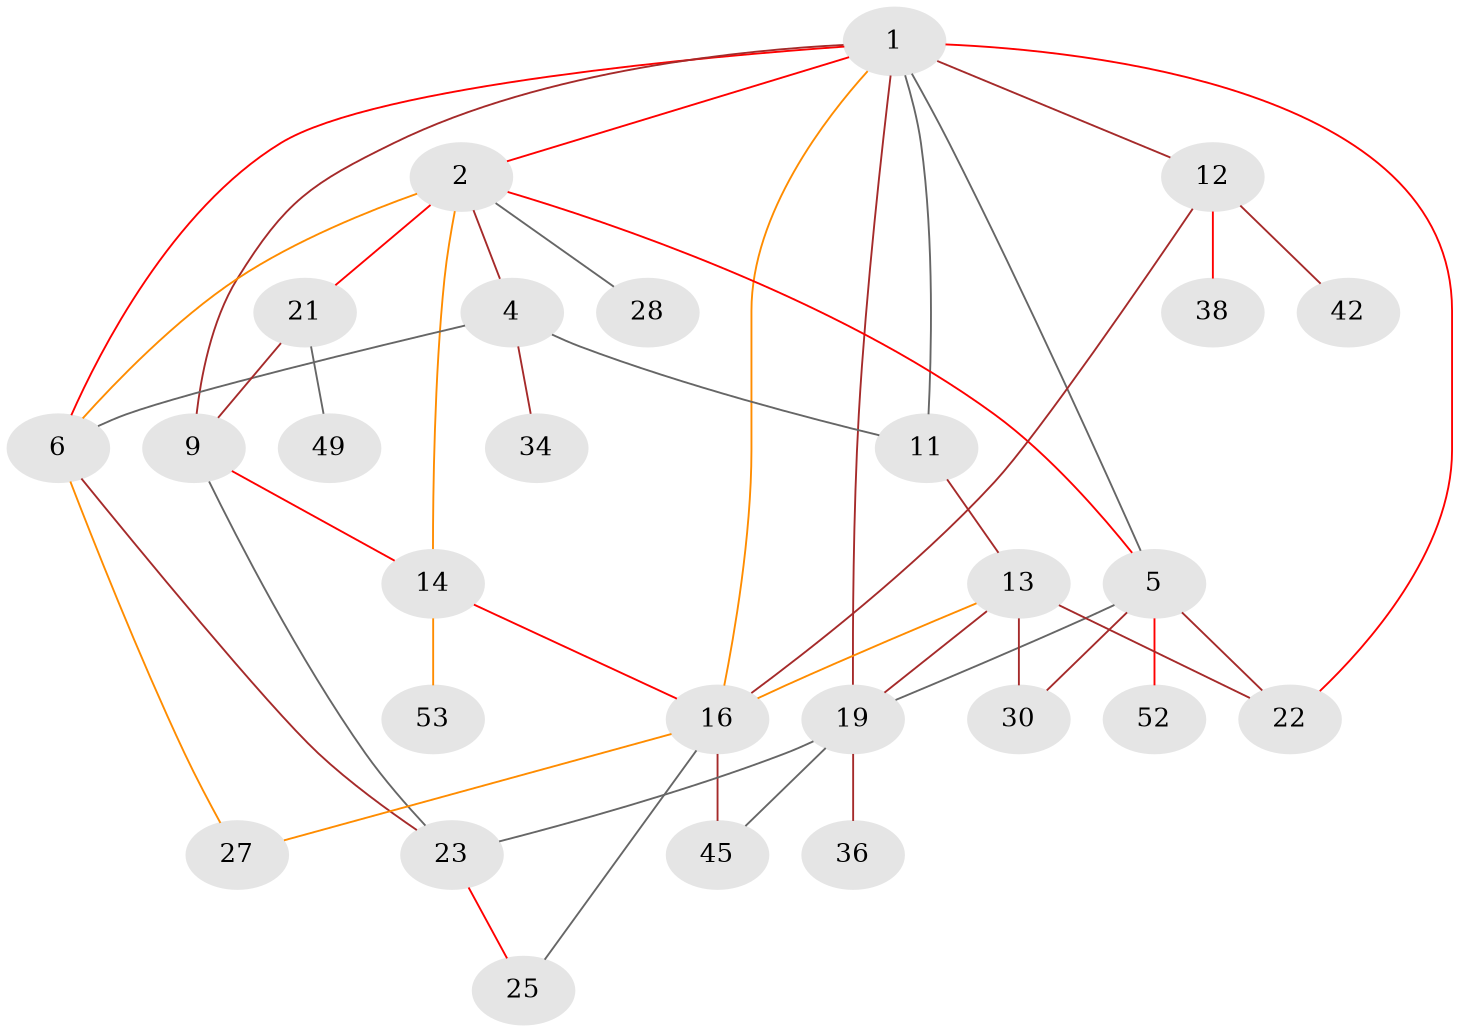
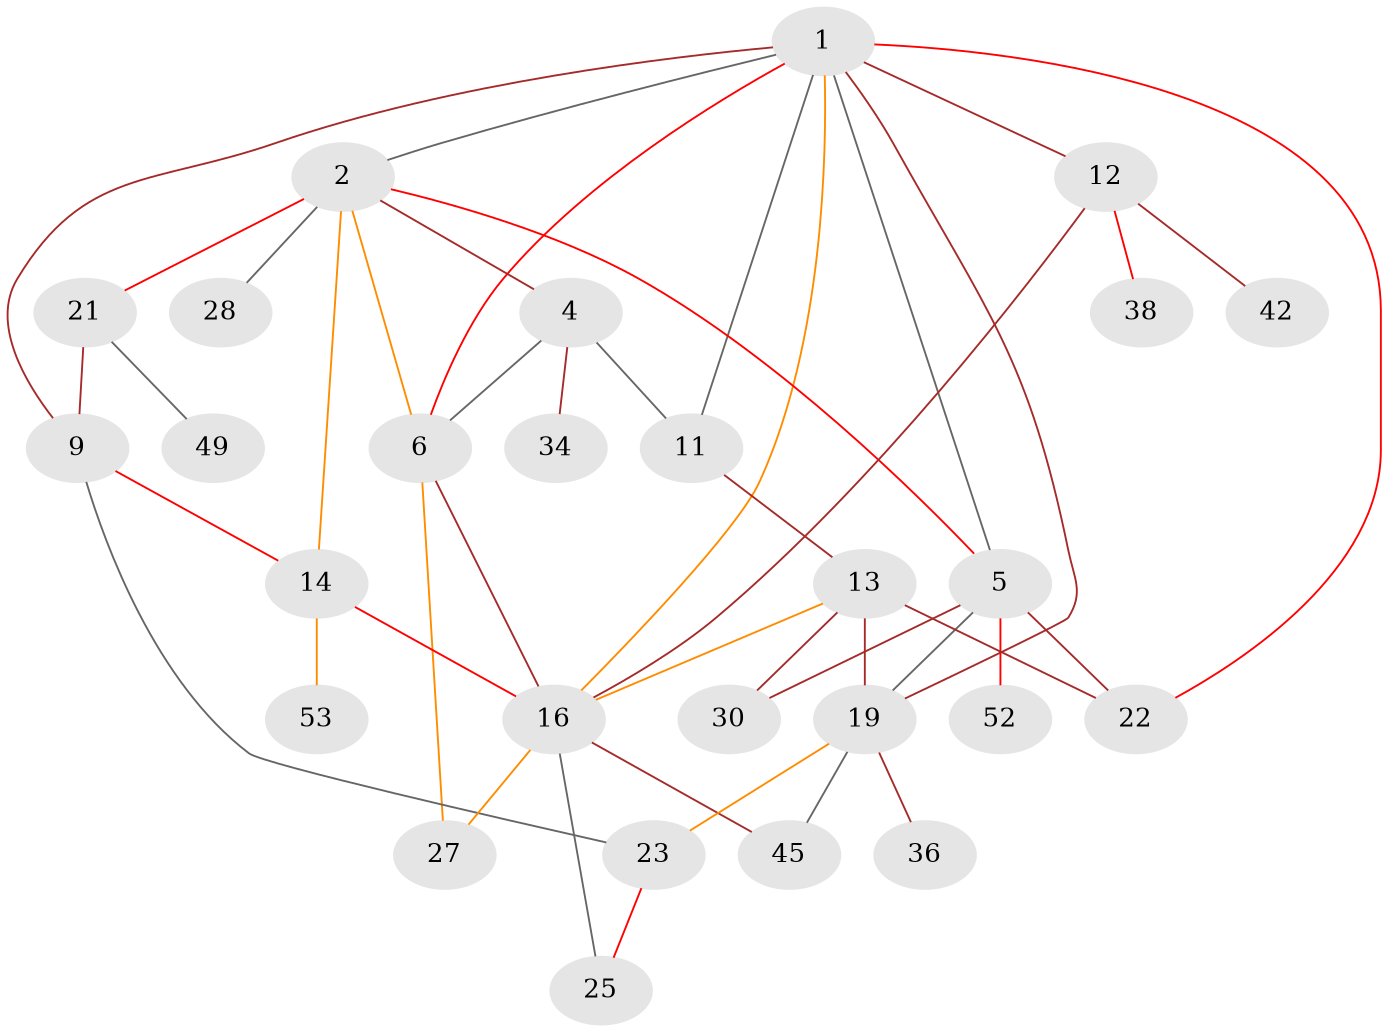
  graph {
    node [color=gray90 style=filled]
    edge [color=brown]
    1 [super="+3+54"]
    2 [super="+8"]
    5 [super="+17"]
    6 [super="+7"]
    9 [super="+15"]
    11
    12 [super="+31"]
    16 [super="+18+37+32"]
    19 [super="+48"]
    22 [super="+56"]
    4 [super="+55"]
    14 [super="+29"]
    21
    28 [super="+47"]
    30 [super="+46"]
    52
    27
    23
    13 [super="+44+40"]
    38
    42
    25 [super="+39"]
    45
    36
    34
    53
    49
-   1 -- 2 [color=red]
+   1 -- 2 [color=gray40]
    1 -- 5 [color=gray40]
    1 -- 6 [color=red]
    1 -- 9
    1 -- 11 [color=gray40]
    1 -- 12
    1 -- 16 [color=darkorange]
    1 -- 19
    1 -- 22 [color=red]
    2 -- 5 [color=red]
    2 -- 6 [color=darkorange]
    2 -- 4
    2 -- 14 [color=darkorange]
    2 -- 21 [color=red weight=2]
    2 -- 28 [color=gray40]
    5 -- 19 [color=gray40]
    5 -- 22
    5 -- 30
    5 -- 52 [color=red]
-   6 -- 23
+   6 -- 16
    6 -- 27 [color=darkorange]
    9 -- 14 [color=red]
    9 -- 23 [color=gray40]
    11 -- 13
    12 -- 16
    12 -- 38 [color=red]
    12 -- 42
    16 -- 27 [color=darkorange]
    16 -- 25 [color=gray40]
    16 -- 45
-   19 -- 23 [color=gray40]
+   19 -- 23 [color=darkorange]
    19 -- 45 [color=gray40]
    19 -- 36
    4 -- 6 [color=gray40]
    4 -- 11 [color=gray40]
    4 -- 34
    14 -- 16 [color=red]
    14 -- 53 [color=darkorange]
    21 -- 9
    21 -- 49 [color=gray40]
    23 -- 25 [color=red]
    13 -- 16 [color=darkorange]
    13 -- 19
    13 -- 22 [weight=2]
    13 -- 30
  }
